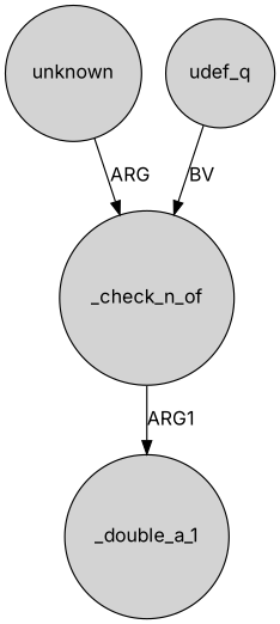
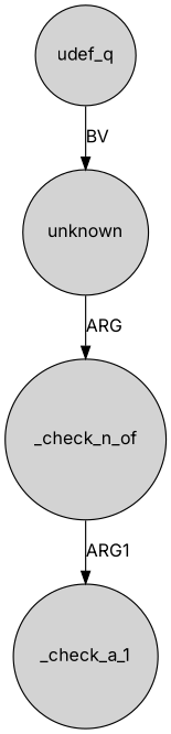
  digraph {
    fontname=Inter
    node [fontname=Inter shape=circle style=filled]
    edge [fontname=Inter]
    unknown
    _check_n_of
-   _double_a_1
+   _double_a_1 [label=_check_a_1]
    udef_q
    unknown -> _check_n_of [label=ARG]
    _check_n_of -> _double_a_1 [label=ARG1]
-   udef_q -> _check_n_of [label=BV]
+   udef_q -> unknown [label=BV]
  }
